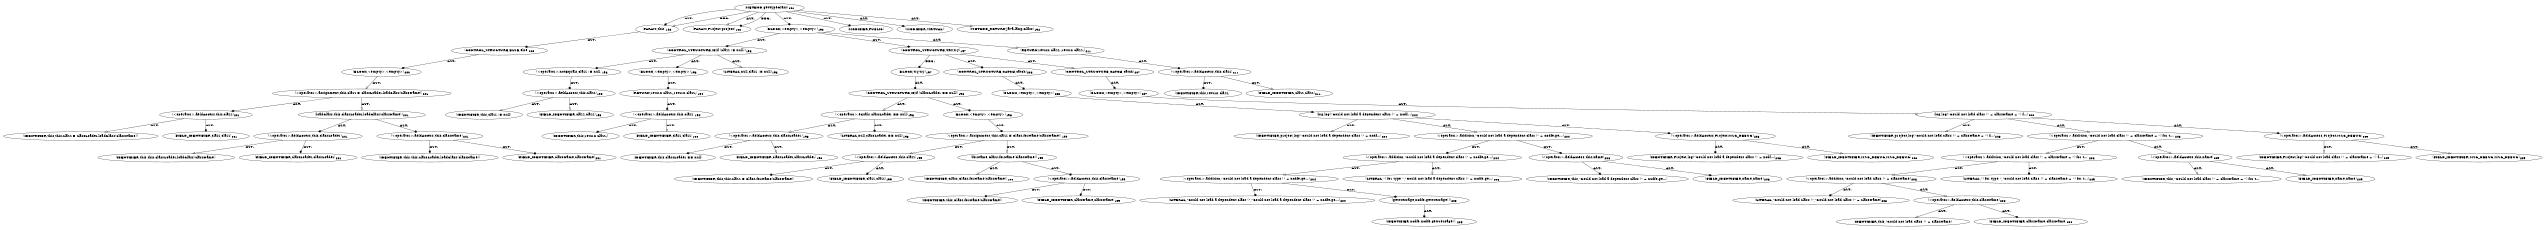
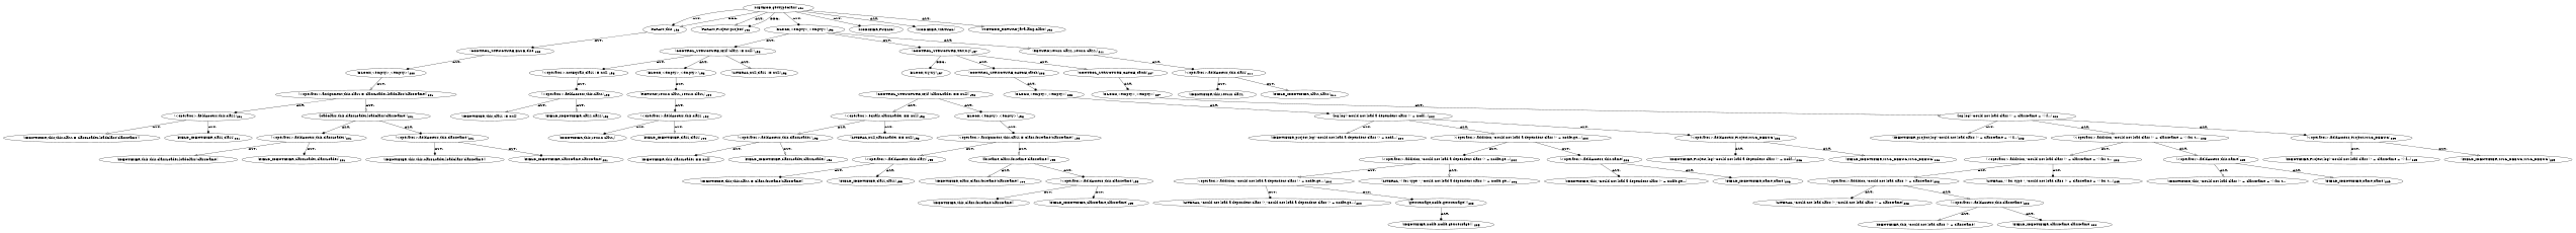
  digraph {
    edge [arrowhead=onormal]
    n1 [label=<(METHOD,getTypeClass)<SUB>892</SUB>>]
    n2 [label=<(PARAM,this)<SUB>192</SUB>>]
    n3 [label=<(PARAM,Project project)<SUB>192</SUB>>]
    n4 [label=<(BLOCK,&lt;empty&gt;,&lt;empty&gt;)<SUB>192</SUB>>]
    n5 [label=<(MODIFIER,PUBLIC)>]
    n6 [label=<(MODIFIER,VIRTUAL)>]
    n7 [label=<(METHOD_RETURN,java.lang.Class)<SUB>192</SUB>>]
    n8 [label=<(CONTROL_STRUCTURE,ELSE,else)<SUB>200</SUB>>]
    n9 [label=<(CONTROL_STRUCTURE,IF,if (clazz != null))<SUB>193</SUB>>]
    n10 [label=<(CONTROL_STRUCTURE,TRY,try)<SUB>197</SUB>>]
    n11 [label=<(RETURN,return clazz;,return clazz;)<SUB>211</SUB>>]
    n12 [label=<(&lt;operator&gt;.notEquals,clazz != null)<SUB>193</SUB>>]
    n13 [label=<(BLOCK,&lt;empty&gt;,&lt;empty&gt;)<SUB>193</SUB>>]
    n14 [label=<(LITERAL,null,clazz != null)<SUB>193</SUB>>]
    n15 [label=<(BLOCK,try,try)<SUB>197</SUB>>]
    n16 [label=<(CONTROL_STRUCTURE,CATCH,catch)<SUB>203</SUB>>]
    n17 [label=<(CONTROL_STRUCTURE,CATCH,catch)<SUB>207</SUB>>]
    n18 [label=<(&lt;operator&gt;.fieldAccess,this.clazz)<SUB>211</SUB>>]
    n19 [label=<(&lt;operator&gt;.fieldAccess,this.clazz)<SUB>193</SUB>>]
    n20 [label=<(RETURN,return clazz;,return clazz;)<SUB>194</SUB>>]
    n21 [label=<(IDENTIFIER,this,clazz != null)>]
    n22 [label=<(FIELD_IDENTIFIER,clazz,clazz)<SUB>193</SUB>>]
    n23 [label=<(&lt;operator&gt;.fieldAccess,this.clazz)<SUB>194</SUB>>]
    n24 [label=<(IDENTIFIER,this,return clazz;)>]
    n25 [label=<(FIELD_IDENTIFIER,clazz,clazz)<SUB>194</SUB>>]
    n26 [label=<(CONTROL_STRUCTURE,IF,if (classLoader == null))<SUB>198</SUB>>]
    n27 [label=<(BLOCK,&lt;empty&gt;,&lt;empty&gt;)<SUB>203</SUB>>]
    n28 [label=<(BLOCK,&lt;empty&gt;,&lt;empty&gt;)<SUB>207</SUB>>]
    n29 [label=<(&lt;operator&gt;.equals,classLoader == null)<SUB>198</SUB>>]
    n30 [label=<(BLOCK,&lt;empty&gt;,&lt;empty&gt;)<SUB>198</SUB>>]
    n31 [label=<(&lt;operator&gt;.fieldAccess,this.classLoader)<SUB>198</SUB>>]
    n32 [label=<(LITERAL,null,classLoader == null)<SUB>198</SUB>>]
    n33 [label=<(&lt;operator&gt;.assignment,this.clazz = Class.forName(className))<SUB>199</SUB>>]
    n34 [label=<(BLOCK,&lt;empty&gt;,&lt;empty&gt;)<SUB>200</SUB>>]
    n35 [label=<(IDENTIFIER,this,classLoader == null)>]
    n36 [label=<(FIELD_IDENTIFIER,classLoader,classLoader)<SUB>198</SUB>>]
    n37 [label=<(&lt;operator&gt;.fieldAccess,this.clazz)<SUB>199</SUB>>]
    n38 [label=<(forName,Class.forName(className))<SUB>199</SUB>>]
    n39 [label=<(IDENTIFIER,this,this.clazz = Class.forName(className))>]
    n40 [label=<(FIELD_IDENTIFIER,clazz,clazz)<SUB>199</SUB>>]
    n41 [label=<(IDENTIFIER,Class,Class.forName(className))<SUB>199</SUB>>]
    n42 [label=<(&lt;operator&gt;.fieldAccess,this.className)<SUB>199</SUB>>]
    n43 [label=<(IDENTIFIER,this,Class.forName(className))>]
    n44 [label=<(FIELD_IDENTIFIER,className,className)<SUB>199</SUB>>]
    n45 [label=<(&lt;operator&gt;.assignment,this.clazz = classLoader.loadClass(className))<SUB>201</SUB>>]
    n46 [label=<(&lt;operator&gt;.fieldAccess,this.clazz)<SUB>201</SUB>>]
    n47 [label=<(loadClass,this.classLoader.loadClass(className))<SUB>201</SUB>>]
    n48 [label=<(IDENTIFIER,this,this.clazz = classLoader.loadClass(className))>]
    n49 [label=<(FIELD_IDENTIFIER,clazz,clazz)<SUB>201</SUB>>]
    n50 [label=<(&lt;operator&gt;.fieldAccess,this.classLoader)<SUB>201</SUB>>]
    n51 [label=<(&lt;operator&gt;.fieldAccess,this.className)<SUB>201</SUB>>]
    n52 [label=<(IDENTIFIER,this,this.classLoader.loadClass(className))>]
    n53 [label=<(FIELD_IDENTIFIER,classLoader,classLoader)<SUB>201</SUB>>]
    n54 [label=<(IDENTIFIER,this,this.classLoader.loadClass(className))>]
    n55 [label=<(FIELD_IDENTIFIER,className,className)<SUB>201</SUB>>]
    n56 [label=<(log,log(&quot;Could not load a dependent class (&quot; + ncdf...)<SUB>204</SUB>>]
    n57 [label=<(IDENTIFIER,project,log(&quot;Could not load a dependent class (&quot; + ncdf...)<SUB>204</SUB>>]
    n58 [label=<(&lt;operator&gt;.addition,&quot;Could not load a dependent class (&quot; + ncdfe.ge...)<SUB>204</SUB>>]
    n59 [label=<(&lt;operator&gt;.fieldAccess,Project.MSG_DEBUG)<SUB>206</SUB>>]
    n60 [label=<(&lt;operator&gt;.addition,&quot;Could not load a dependent class (&quot; + ncdfe.ge...)<SUB>204</SUB>>]
    n61 [label=<(&lt;operator&gt;.fieldAccess,this.name)<SUB>206</SUB>>]
    n62 [label=<(IDENTIFIER,Project,log(&quot;Could not load a dependent class (&quot; + ncdf...)<SUB>206</SUB>>]
    n63 [label=<(FIELD_IDENTIFIER,MSG_DEBUG,MSG_DEBUG)<SUB>206</SUB>>]
    n64 [label=<(&lt;operator&gt;.addition,&quot;Could not load a dependent class (&quot; + ncdfe.ge...)<SUB>204</SUB>>]
    n65 [label=<(LITERAL,&quot;) for type &quot;,&quot;Could not load a dependent class (&quot; + ncdfe.ge...)<SUB>205</SUB>>]
    n66 [label=<(IDENTIFIER,this,&quot;Could not load a dependent class (&quot; + ncdfe.ge...)>]
    n67 [label=<(FIELD_IDENTIFIER,name,name)<SUB>206</SUB>>]
    n68 [label=<(LITERAL,&quot;Could not load a dependent class (&quot;,&quot;Could not load a dependent class (&quot; + ncdfe.ge...)<SUB>204</SUB>>]
    n69 [label=<(getMessage,ncdfe.getMessage())<SUB>205</SUB>>]
    n70 [label=<(IDENTIFIER,ncdfe,ncdfe.getMessage())<SUB>205</SUB>>]
    n71 [label=<(log,log(&quot;Could not load class (&quot; + className + &quot;) f...)<SUB>208</SUB>>]
    n72 [label=<(IDENTIFIER,project,log(&quot;Could not load class (&quot; + className + &quot;) f...)<SUB>208</SUB>>]
    n73 [label=<(&lt;operator&gt;.addition,&quot;Could not load class (&quot; + className + &quot;) for t...)<SUB>208</SUB>>]
    n74 [label=<(&lt;operator&gt;.fieldAccess,Project.MSG_DEBUG)<SUB>209</SUB>>]
    n75 [label=<(&lt;operator&gt;.addition,&quot;Could not load class (&quot; + className + &quot;) for t...)<SUB>208</SUB>>]
    n76 [label=<(&lt;operator&gt;.fieldAccess,this.name)<SUB>209</SUB>>]
    n77 [label=<(IDENTIFIER,Project,log(&quot;Could not load class (&quot; + className + &quot;) f...)<SUB>209</SUB>>]
    n78 [label=<(FIELD_IDENTIFIER,MSG_DEBUG,MSG_DEBUG)<SUB>209</SUB>>]
    n79 [label=<(&lt;operator&gt;.addition,&quot;Could not load class (&quot; + className)<SUB>208</SUB>>]
    n80 [label=<(LITERAL,&quot;) for type &quot;,&quot;Could not load class (&quot; + className + &quot;) for t...)<SUB>209</SUB>>]
    n81 [label=<(IDENTIFIER,this,&quot;Could not load class (&quot; + className + &quot;) for t...)>]
    n82 [label=<(FIELD_IDENTIFIER,name,name)<SUB>209</SUB>>]
    n83 [label=<(LITERAL,&quot;Could not load class (&quot;,&quot;Could not load class (&quot; + className)<SUB>208</SUB>>]
    n84 [label=<(&lt;operator&gt;.fieldAccess,this.className)<SUB>208</SUB>>]
    n85 [label=<(IDENTIFIER,this,&quot;Could not load class (&quot; + className)>]
    n86 [label=<(FIELD_IDENTIFIER,className,className)<SUB>208</SUB>>]
    n87 [label=<(IDENTIFIER,this,return clazz;)>]
    n88 [label=<(FIELD_IDENTIFIER,clazz,clazz)<SUB>211</SUB>>]
    n1 -> n2 [arrowhead=diamond label="AST: "]
    n1 -> n2 [label="DDG: "]
    n1 -> n3 [label="AST: "]
    n1 -> n3 [arrowhead=dot label="DDG: "]
    n1 -> n4 [arrowhead=dot label="AST: "]
    n1 -> n5 [arrowhead=dot label="AST: "]
    n1 -> n6 [arrowhead=diamond label="AST: "]
    n1 -> n7 [label="AST: "]
    n2 -> n8 [arrowhead=dot label="AST: "]
    n4 -> n9 [arrowhead=diamond label="AST: "]
    n4 -> n10 [arrowhead=diamond label="AST: "]
    n4 -> n11 [label="AST: "]
    n8 -> n34 [arrowhead=diamond label="AST: "]
    n9 -> n12 [arrowhead=dot label="AST: "]
    n9 -> n13 [arrowhead=diamond label="AST: "]
    n9 -> n14 [label="AST: "]
    n10 -> n15 [arrowhead=dot label="DDG: "]
    n10 -> n16 [arrowhead=dot label="AST: "]
    n10 -> n17 [label="AST: "]
    n11 -> n18 [arrowhead=dot label="AST: "]
    n12 -> n19 [arrowhead=dot label="AST: "]
    n13 -> n20 [arrowhead=dot label="AST: "]
-   n15 -> n26 [arrowhead=dot label="AST: "]
    n16 -> n27 [arrowhead=dot label="AST: "]
    n17 -> n28 [arrowhead=diamond label="AST: "]
    n18 -> n87 [arrowhead=dot label="AST: "]
    n18 -> n88 [label="AST: "]
    n19 -> n21 [label="AST: "]
    n19 -> n22 [label="AST: "]
    n20 -> n23 [arrowhead=diamond label="AST: "]
    n23 -> n24 [arrowhead=diamond label="AST: "]
    n23 -> n25 [label="AST: "]
    n26 -> n29 [label="AST: "]
    n26 -> n30 [arrowhead=dot label="AST: "]
    n27 -> n56 [arrowhead=diamond label="AST: "]
    n28 -> n71 [label="AST: "]
    n29 -> n31 [label="AST: "]
    n29 -> n32 [arrowhead=dot label="AST: "]
    n30 -> n33 [arrowhead=dot label="AST: "]
    n31 -> n35 [arrowhead=diamond label="AST: "]
    n31 -> n36 [label="AST: "]
    n33 -> n37 [label="AST: "]
    n33 -> n38 [label="AST: "]
    n34 -> n45 [label="AST: "]
    n37 -> n39 [arrowhead=dot label="AST: "]
    n37 -> n40 [arrowhead=diamond label="AST: "]
    n38 -> n41 [label="AST: "]
    n38 -> n42 [arrowhead=dot label="AST: "]
    n42 -> n43 [arrowhead=dot label="AST: "]
    n42 -> n44 [arrowhead=diamond label="AST: "]
    n45 -> n46 [arrowhead=diamond label="AST: "]
    n45 -> n47 [label="AST: "]
    n46 -> n48 [label="AST: "]
    n46 -> n49 [arrowhead=diamond label="AST: "]
    n47 -> n50 [arrowhead=diamond label="AST: "]
    n47 -> n51 [arrowhead=dot label="AST: "]
    n50 -> n52 [label="AST: "]
    n50 -> n53 [arrowhead=diamond label="AST: "]
    n51 -> n54 [arrowhead=diamond label="AST: "]
    n51 -> n55 [arrowhead=dot label="AST: "]
    n56 -> n57 [label="AST: "]
    n56 -> n58 [label="AST: "]
    n56 -> n59 [arrowhead=diamond label="AST: "]
    n58 -> n60 [arrowhead=dot label="AST: "]
    n58 -> n61 [arrowhead=diamond label="AST: "]
    n59 -> n62 [arrowhead=dot label="AST: "]
    n59 -> n63 [label="AST: "]
    n60 -> n64 [label="AST: "]
    n60 -> n65 [label="AST: "]
    n61 -> n66 [arrowhead=diamond label="AST: "]
    n61 -> n67 [arrowhead=diamond label="AST: "]
    n64 -> n68 [arrowhead=dot label="AST: "]
    n64 -> n69 [arrowhead=diamond label="AST: "]
    n69 -> n70 [arrowhead=dot label="AST: "]
    n71 -> n72 [label="AST: "]
    n71 -> n73 [label="AST: "]
    n71 -> n74 [arrowhead=diamond label="AST: "]
    n73 -> n75 [label="AST: "]
    n73 -> n76 [label="AST: "]
    n74 -> n77 [label="AST: "]
    n74 -> n78 [label="AST: "]
    n75 -> n79 [label="AST: "]
    n75 -> n80 [arrowhead=dot label="AST: "]
    n76 -> n81 [label="AST: "]
    n76 -> n82 [label="AST: "]
    n79 -> n83 [arrowhead=diamond label="AST: "]
    n79 -> n84 [label="AST: "]
    n84 -> n85 [label="AST: "]
    n84 -> n86 [arrowhead=diamond label="AST: "]
  }
